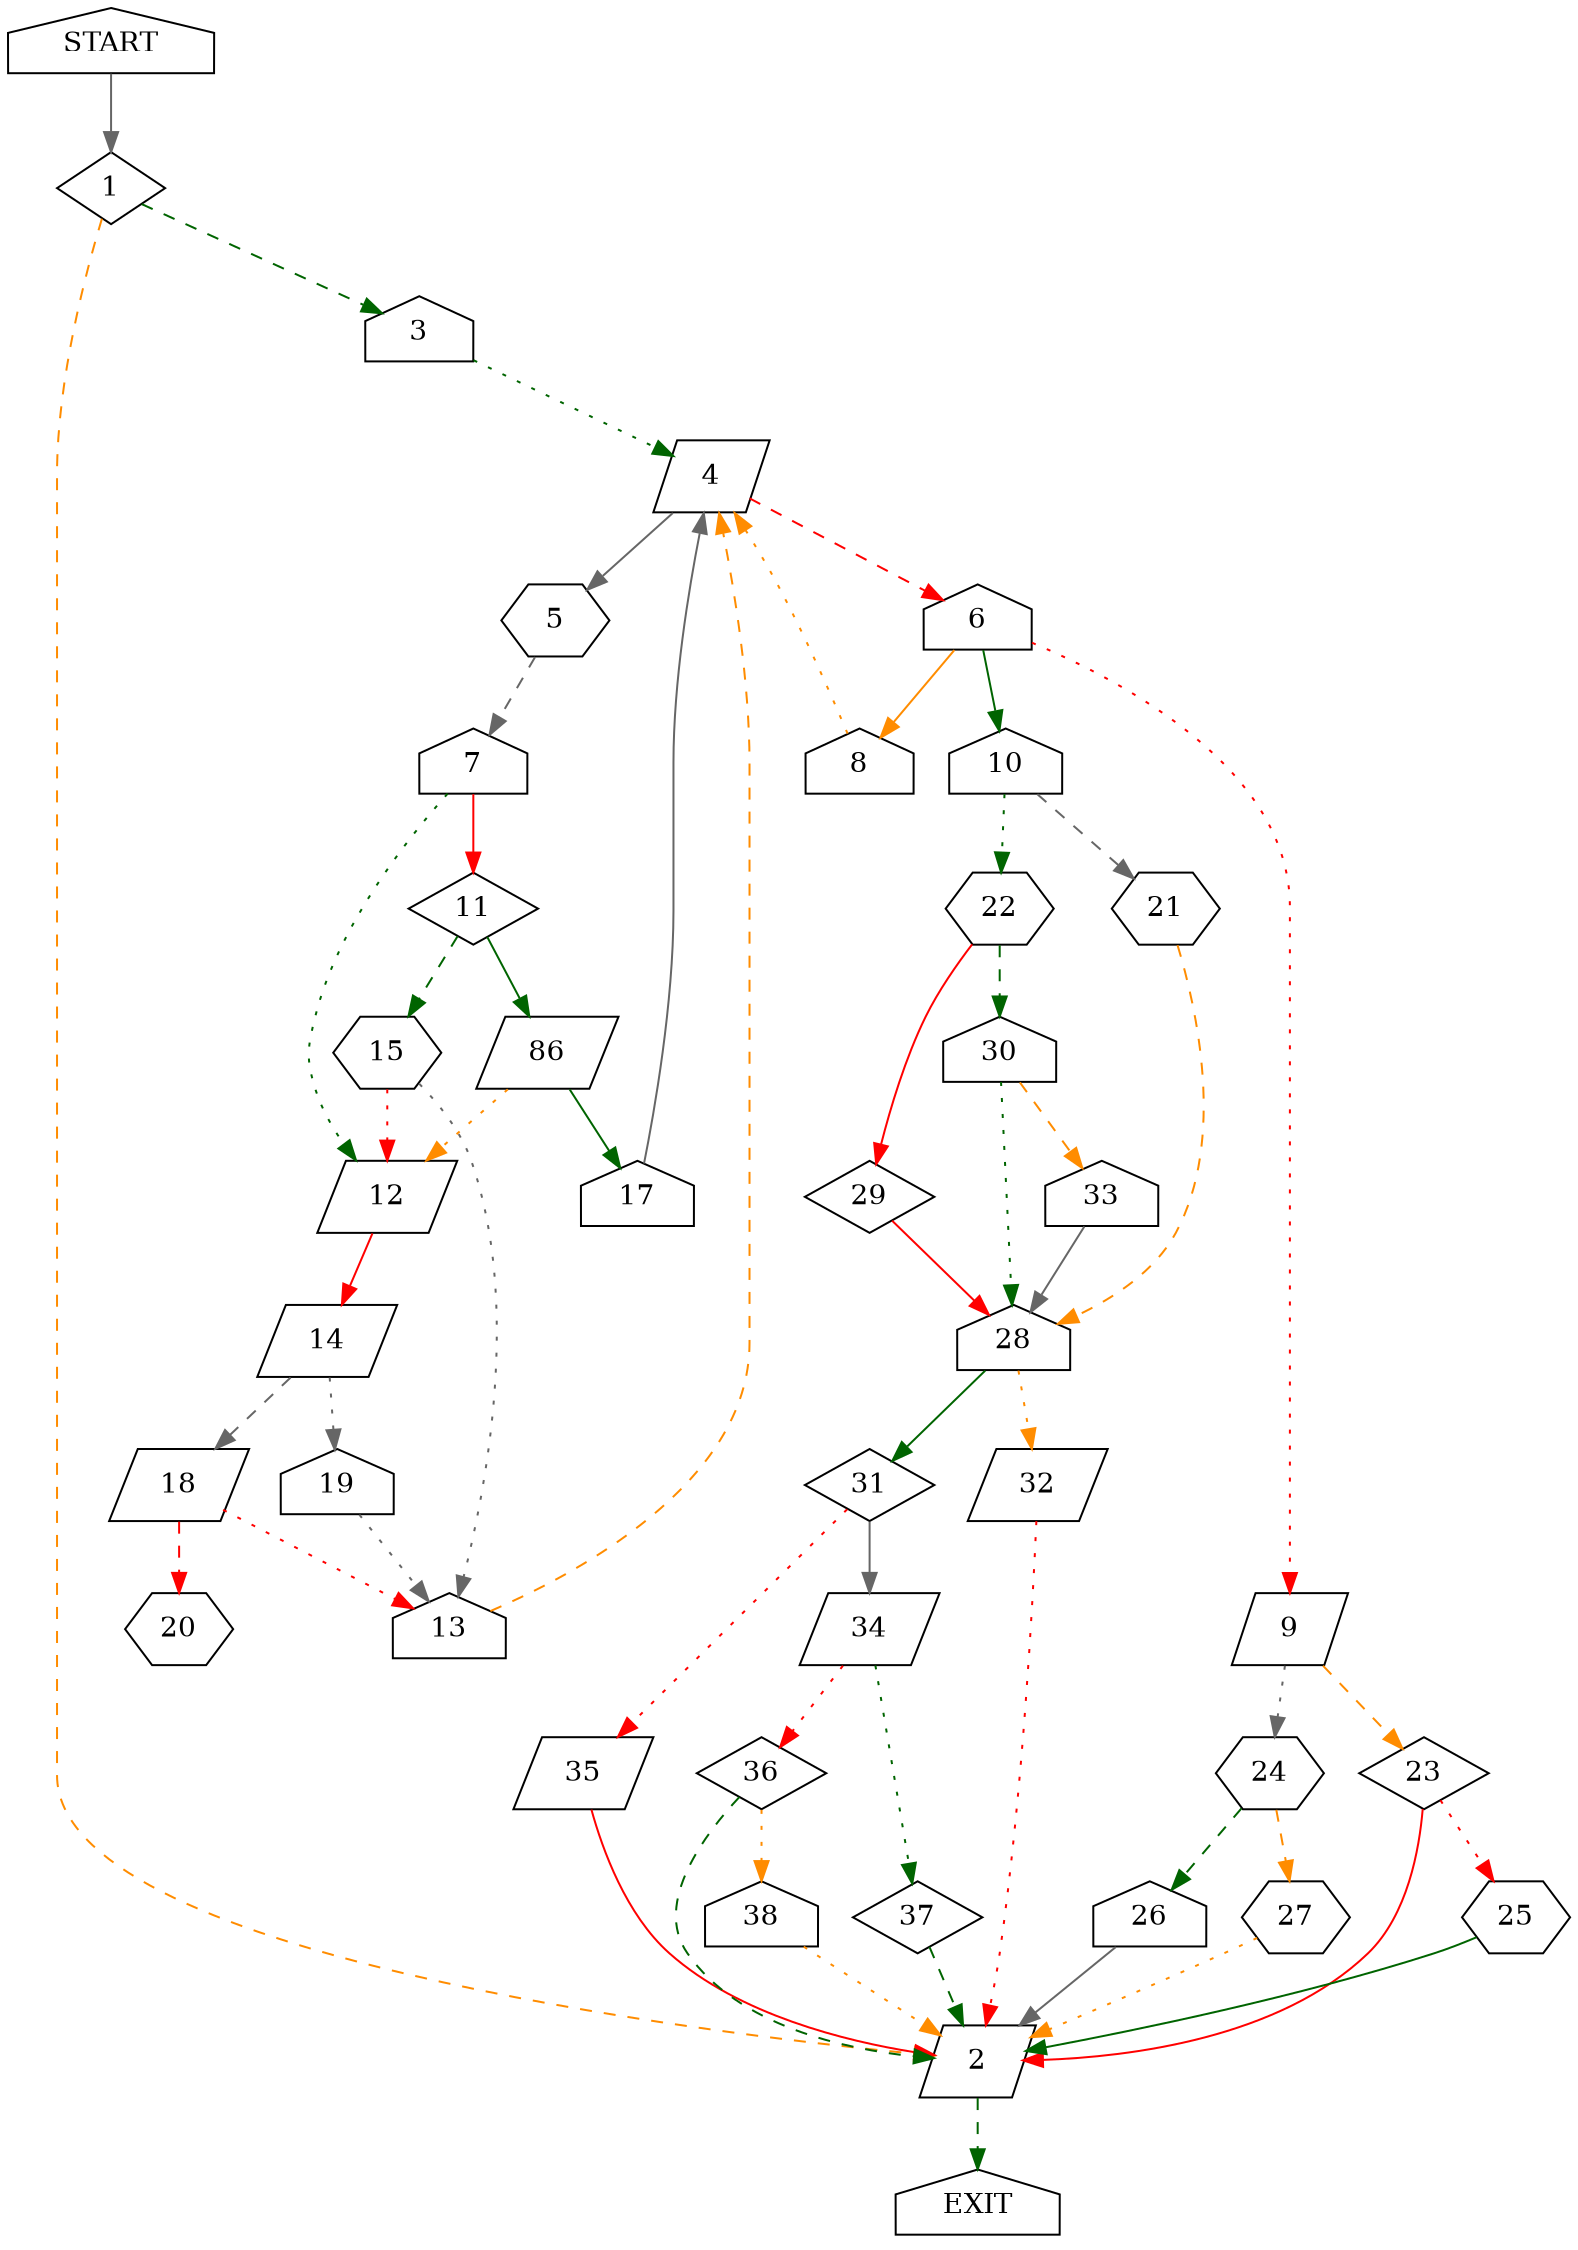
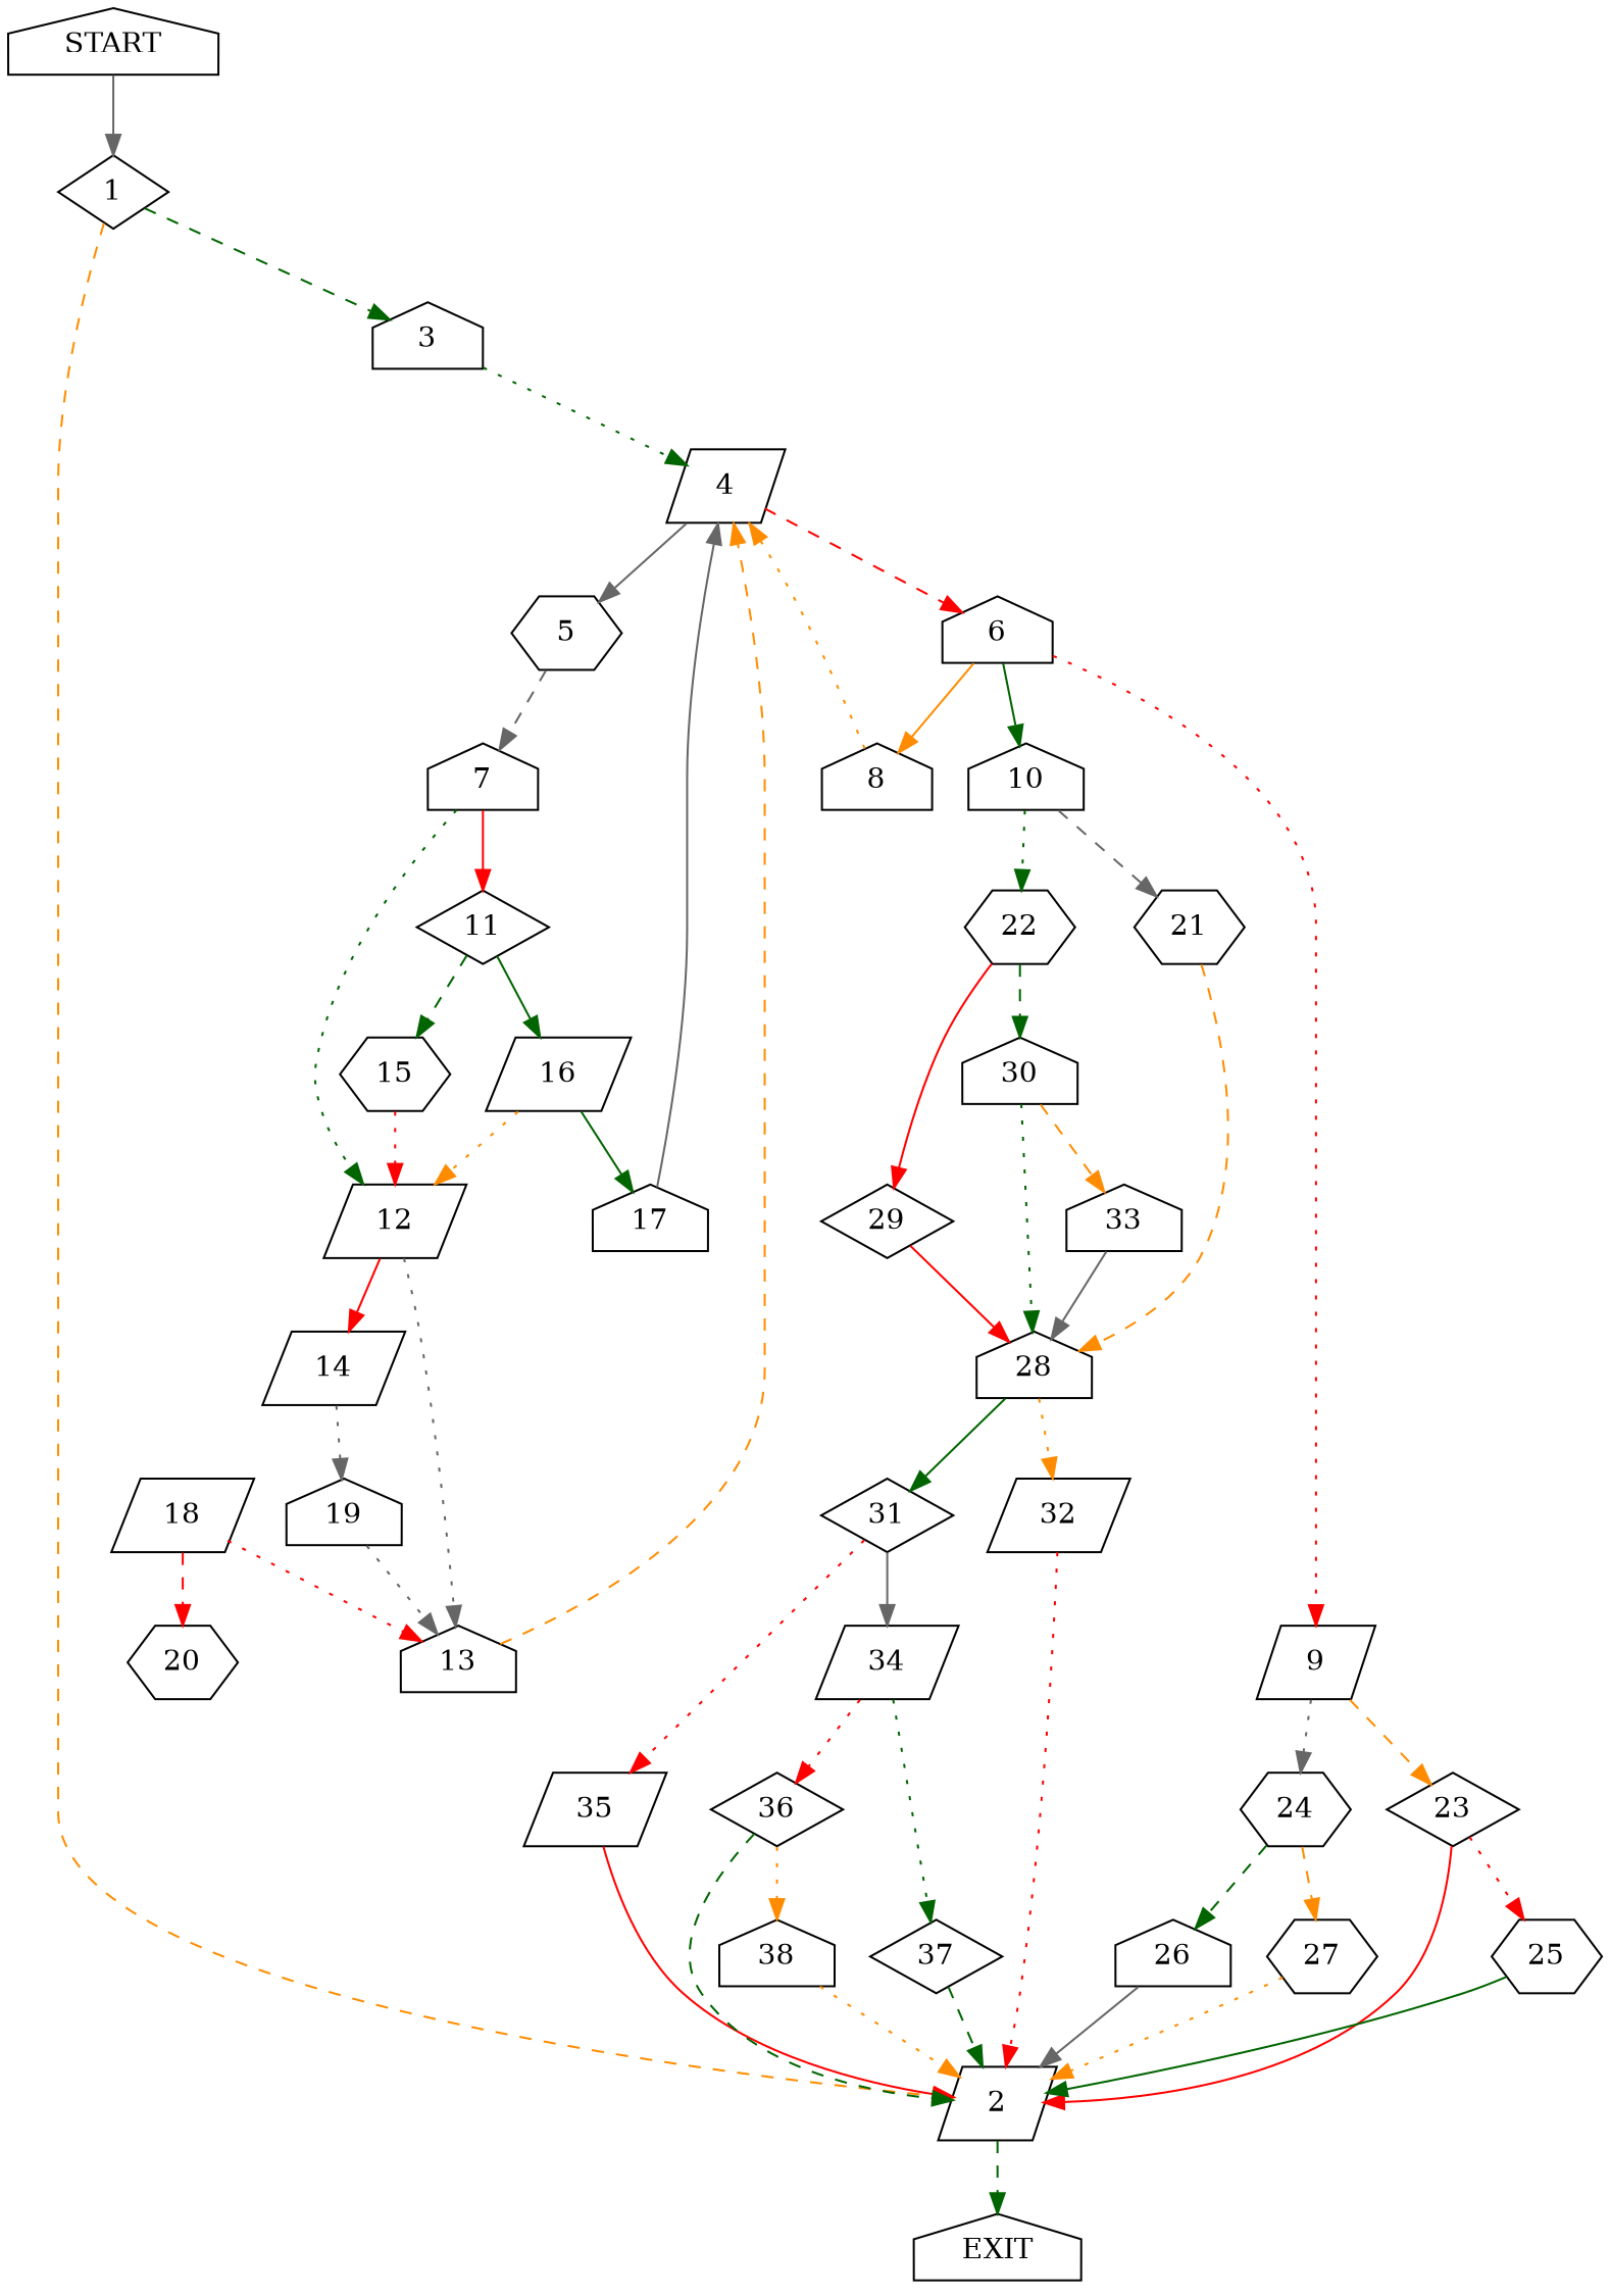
  digraph {
    node [shape=house]
    edge [color=darkgreen style=dotted]
    n1 [label=START]
    1 [shape=diamond]
    2 [shape=parallelogram]
    3
    n5 [label=EXIT]
    4 [shape=parallelogram]
    5 [shape=hexagon]
    6
    7
    8
    9 [shape=parallelogram]
    10
    11 [shape=diamond]
    12 [shape=parallelogram]
    23 [shape=diamond]
    24 [shape=hexagon]
    21 [shape=hexagon]
    22 [shape=hexagon]
    15 [shape=hexagon]
-   16 [shape=parallelogram label=86]
+   16 [shape=parallelogram]
    13
    14 [shape=parallelogram]
    25 [shape=hexagon]
    26
    27 [shape=hexagon]
    28
    29 [shape=diamond]
    30
    17
    18 [shape=parallelogram]
    19
    20 [shape=hexagon]
    31 [shape=diamond]
    32 [shape=parallelogram]
    33
    34 [shape=parallelogram]
    35 [shape=parallelogram]
    36 [shape=diamond]
    37 [shape=diamond]
    38
    n1 -> 1 [color=gray40 style=solid]
    1 -> 2 [color=darkorange style=dashed]
    1 -> 3 [style=dashed]
    2 -> n5 [style=dashed]
    3 -> 4
    4 -> 5 [color=gray40 style=solid]
    4 -> 6 [color=red style=dashed]
    5 -> 7 [color=gray40 style=dashed]
    6 -> 8 [color=darkorange style=solid]
    6 -> 9 [color=red]
    6 -> 10 [style=solid]
    7 -> 11 [color=red style=solid]
    7 -> 12
    8 -> 4 [color=darkorange]
    9 -> 23 [color=darkorange style=dashed]
    9 -> 24 [color=gray40]
    10 -> 21 [color=gray40 style=dashed]
    10 -> 22
    11 -> 15 [style=dashed]
    11 -> 16 [style=solid]
-   15 -> 13 [color=gray40]
+   12 -> 13 [color=gray40]
    12 -> 14 [color=red style=solid]
    23 -> 2 [color=red style=solid]
    23 -> 25 [color=red]
    24 -> 26 [style=dashed]
    24 -> 27 [color=darkorange style=dashed]
    21 -> 28 [color=darkorange style=dashed]
    22 -> 29 [color=red style=solid]
    22 -> 30 [style=dashed]
    15 -> 12 [color=red]
    16 -> 12 [color=darkorange]
    16 -> 17 [style=solid]
    13 -> 4 [color=darkorange style=dashed]
-   14 -> 18 [color=gray40 style=dashed]
    14 -> 19 [color=gray40]
    25 -> 2 [style=solid]
    26 -> 2 [color=gray40 style=solid]
    27 -> 2 [color=darkorange]
    28 -> 31 [style=solid]
    28 -> 32 [color=darkorange]
    29 -> 28 [color=red style=solid]
    30 -> 28
    30 -> 33 [color=darkorange style=dashed]
    17 -> 4 [color=gray40 style=solid]
    18 -> 13 [color=red]
    18 -> 20 [color=red style=dashed]
    19 -> 13 [color=gray40]
    31 -> 34 [color=gray40 style=solid]
    31 -> 35 [color=red]
    32 -> 2 [color=red]
    33 -> 28 [color=gray40 style=solid]
    34 -> 36 [color=red]
    34 -> 37
    35 -> 2 [color=red style=solid]
    36 -> 2 [style=dashed]
    36 -> 38 [color=darkorange]
    37 -> 2 [style=dashed]
    38 -> 2 [color=darkorange]
  }
